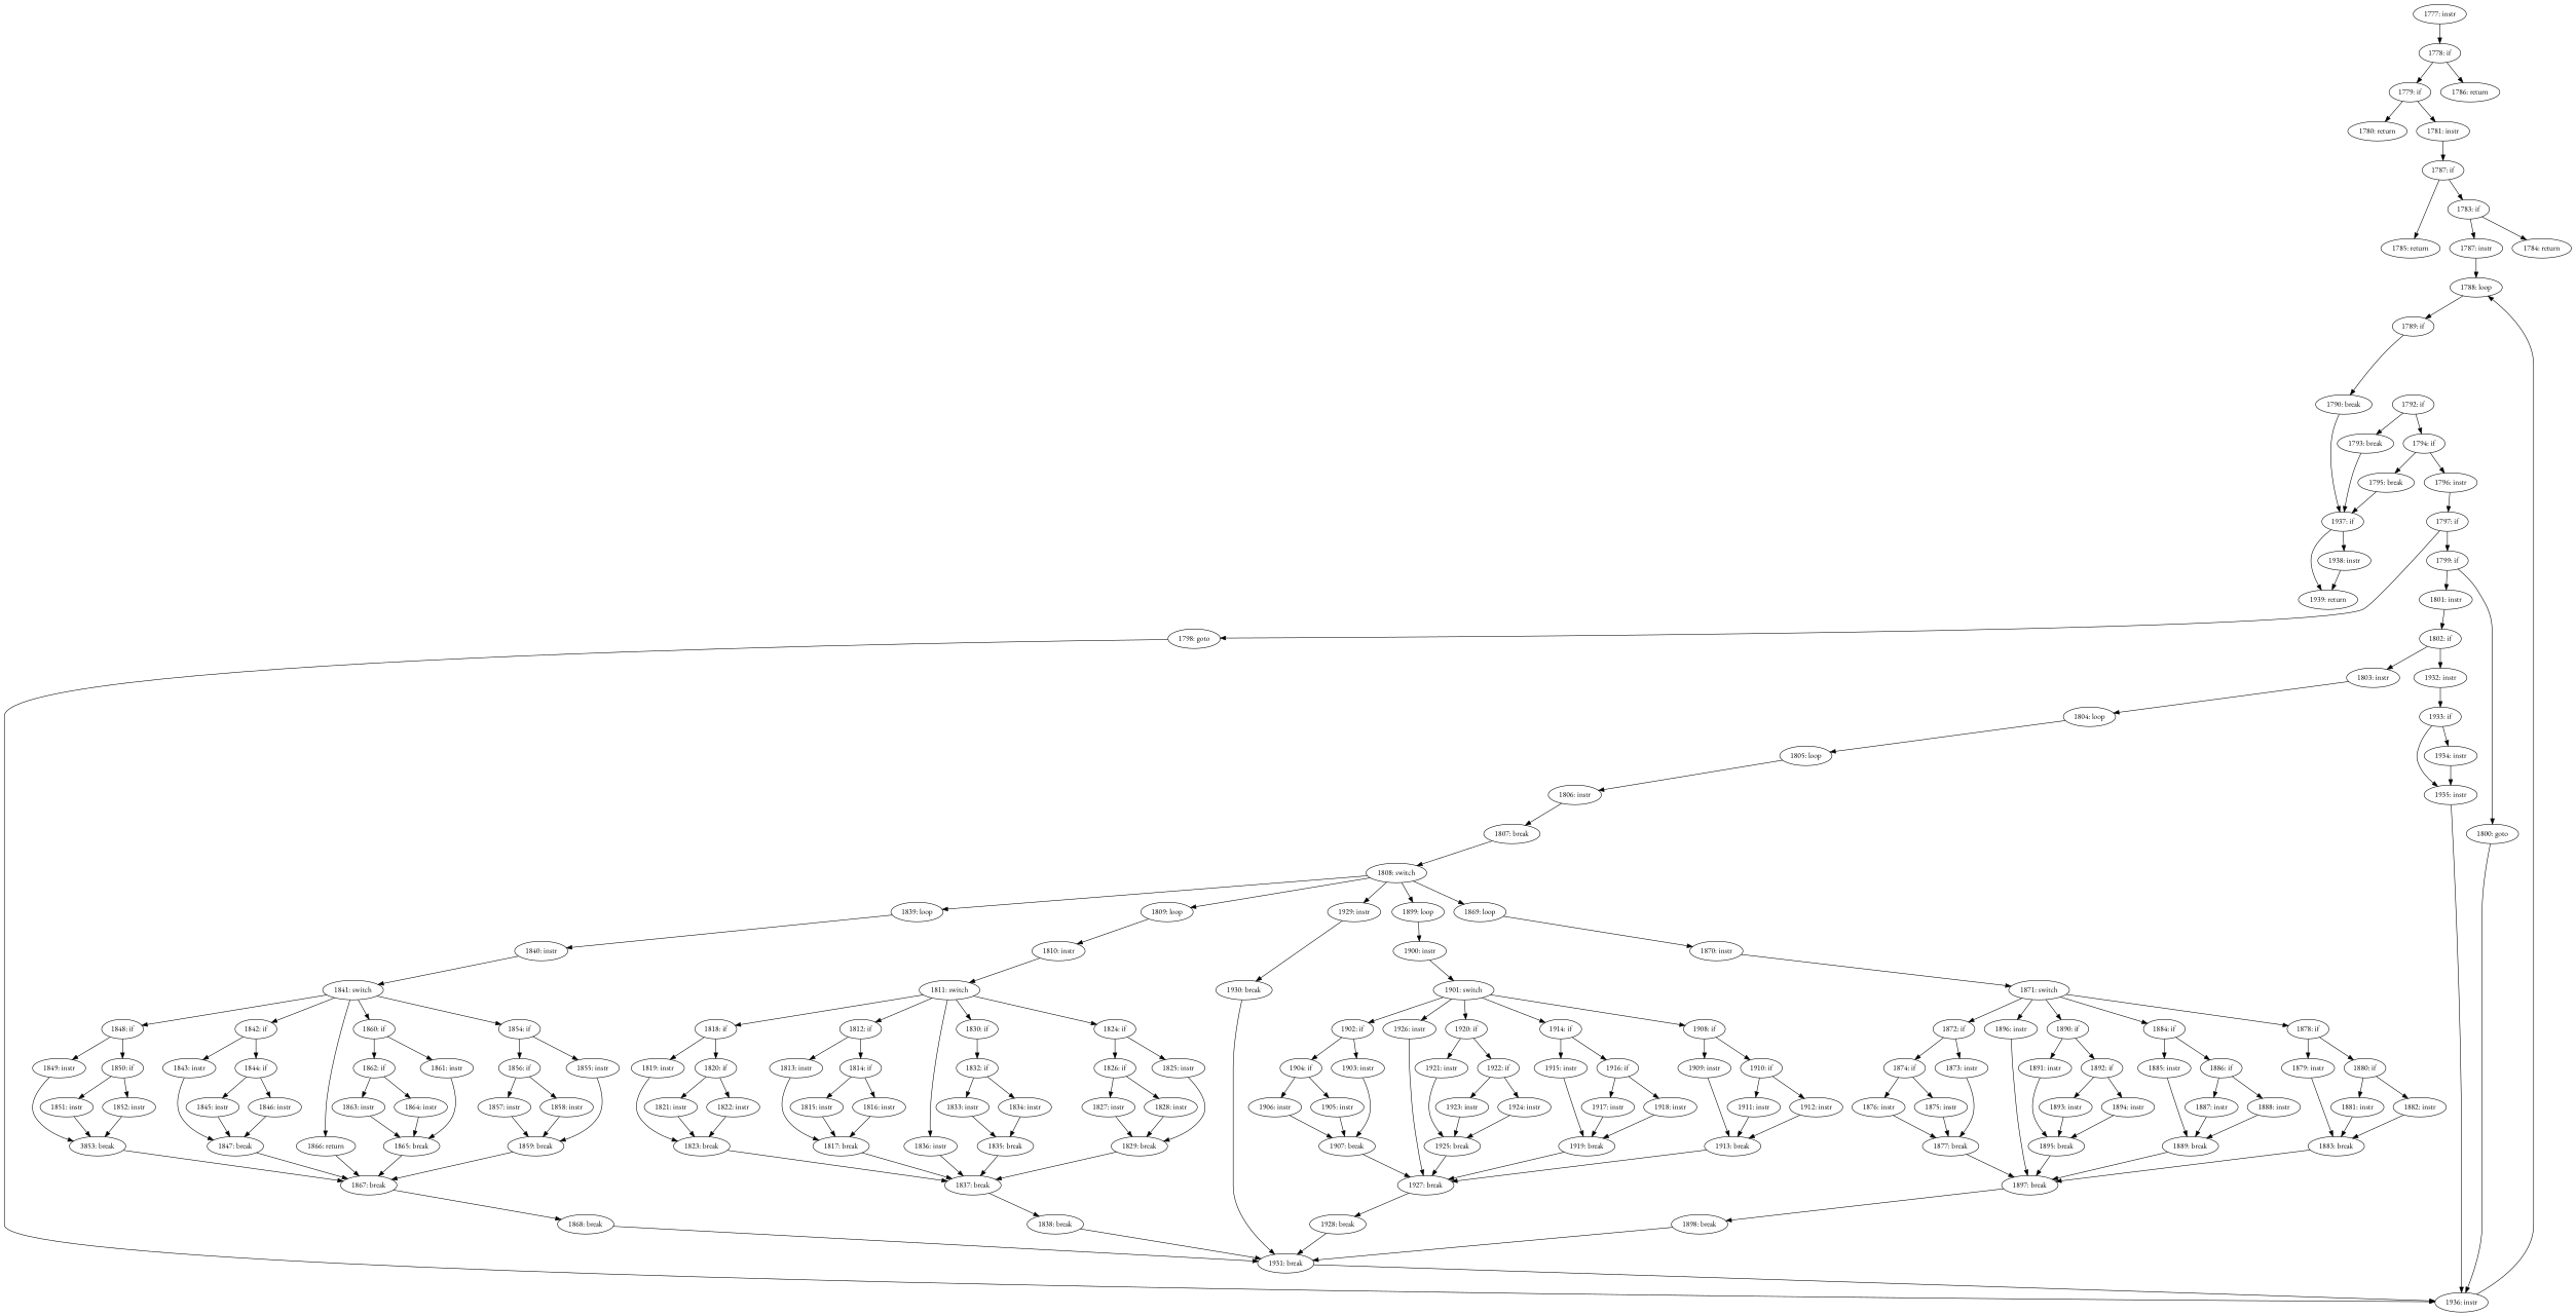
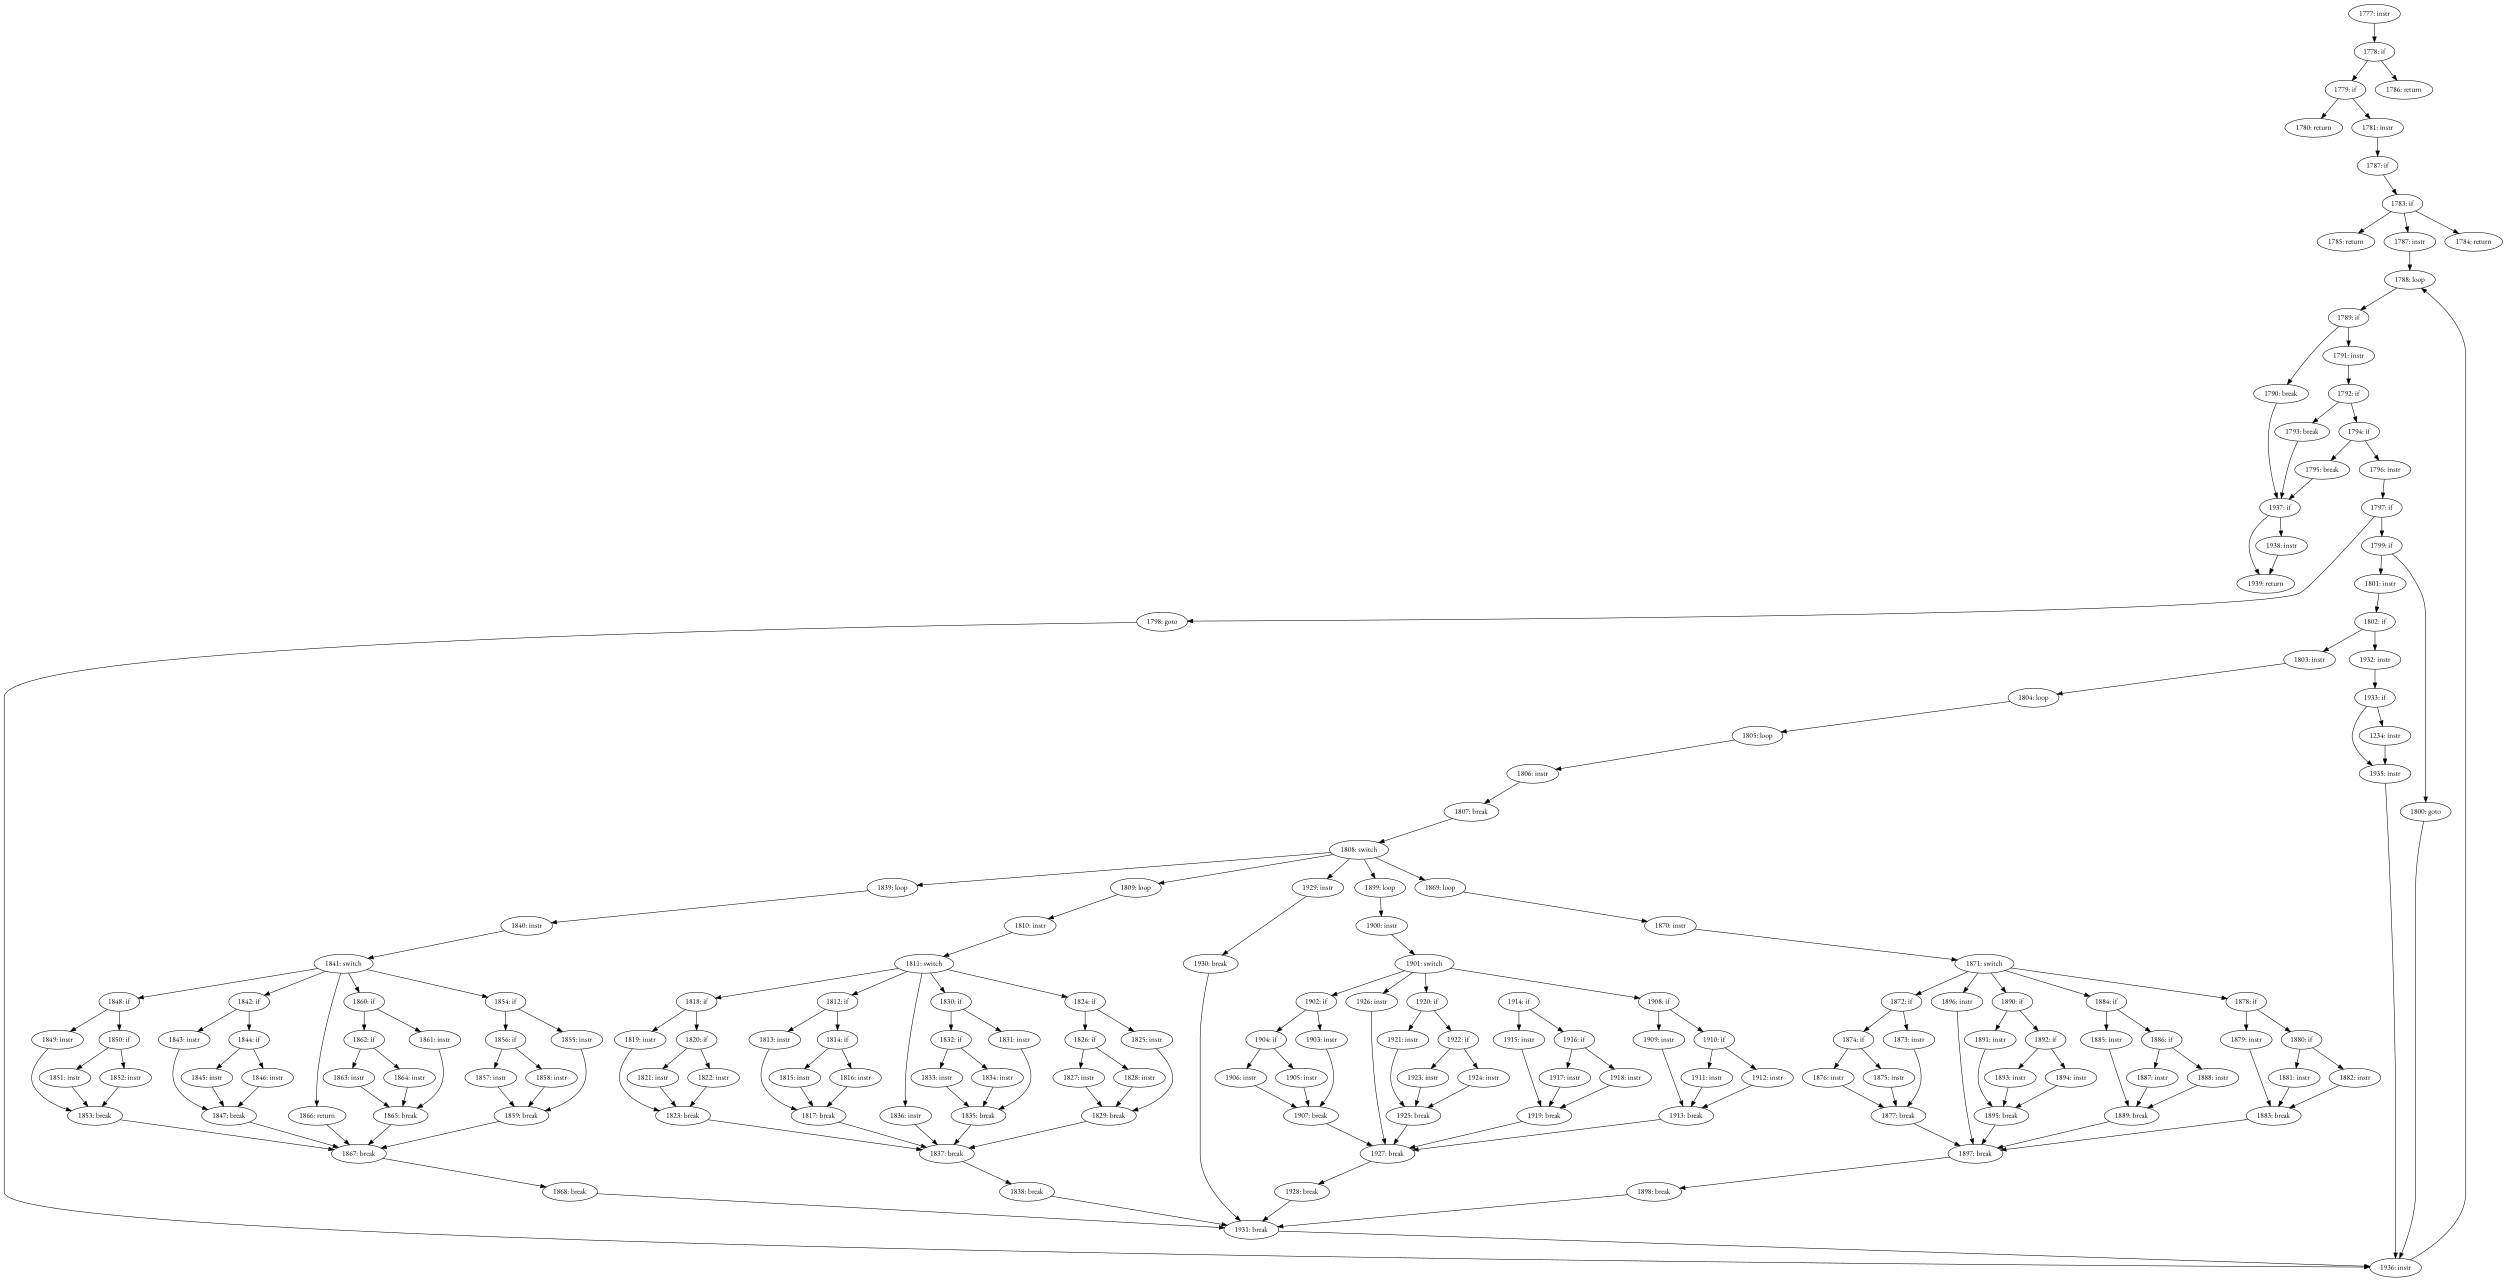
  digraph {
    fontname="EB Garamond"
    node [fontname="EB Garamond"]
    edge [fontname="EB Garamond"]
    n1 [label="1777: instr"]
    n2 [label="1778: if"]
    n3 [label="1779: if"]
    n4 [label="1786: return"]
    n5 [label="1780: return"]
    n6 [label="1781: instr"]
    n7 [label="1787: if"]
    n8 [label="1783: if"]
    n9 [label="1785: return"]
    n10 [label="1784: return"]
    n11 [label="1787: instr"]
    n12 [label="1788: loop"]
    n13 [label="1789: if"]
+   n14 [label="1791: instr"]
    n15 [label="1790: break"]
    n16 [label="1792: if"]
    n17 [label="1937: if"]
    n18 [label="1793: break"]
    n19 [label="1794: if"]
    n20 [label="1938: instr"]
    n21 [label="1939: return"]
    n22 [label="1795: break"]
    n23 [label="1796: instr"]
    n24 [label="1797: if"]
    n25 [label="1799: if"]
    n26 [label="1798: goto"]
    n27 [label="1800: goto"]
    n28 [label="1801: instr"]
    n29 [label="1936: instr"]
    n30 [label="1802: if"]
    n31 [label="1803: instr"]
    n32 [label="1932: instr"]
    n33 [label="1804: loop"]
    n34 [label="1933: if"]
    n35 [label="1805: loop"]
-   n36 [label="1934: instr"]
+   n36 [label="1234: instr"]
    n37 [label="1935: instr"]
    n38 [label="1806: instr"]
    n39 [label="1807: break"]
    n40 [label="1808: switch"]
    n41 [label="1929: instr"]
    n42 [label="1899: loop"]
    n43 [label="1869: loop"]
    n44 [label="1839: loop"]
    n45 [label="1809: loop"]
    n46 [label="1930: break"]
    n47 [label="1900: instr"]
    n48 [label="1870: instr"]
    n49 [label="1840: instr"]
    n50 [label="1810: instr"]
    n51 [label="1931: break"]
    n52 [label="1901: switch"]
    n53 [label="1871: switch"]
    n54 [label="1841: switch"]
    n55 [label="1811: switch"]
    n56 [label="1836: instr"]
    n57 [label="1830: if"]
    n58 [label="1824: if"]
    n59 [label="1818: if"]
    n60 [label="1812: if"]
    n61 [label="1837: break"]
+   n62 [label="1831: instr"]
    n63 [label="1832: if"]
    n64 [label="1825: instr"]
    n65 [label="1826: if"]
    n66 [label="1819: instr"]
    n67 [label="1820: if"]
    n68 [label="1813: instr"]
    n69 [label="1814: if"]
    n70 [label="1838: break"]
    n71 [label="1835: break"]
    n72 [label="1833: instr"]
    n73 [label="1834: instr"]
    n74 [label="1829: break"]
    n75 [label="1827: instr"]
    n76 [label="1828: instr"]
    n77 [label="1823: break"]
    n78 [label="1821: instr"]
    n79 [label="1822: instr"]
    n80 [label="1817: break"]
    n81 [label="1815: instr"]
    n82 [label="1816: instr"]
    n83 [label="1866: return"]
    n84 [label="1860: if"]
    n85 [label="1854: if"]
    n86 [label="1848: if"]
    n87 [label="1842: if"]
    n88 [label="1867: break"]
    n89 [label="1861: instr"]
    n90 [label="1862: if"]
    n91 [label="1855: instr"]
    n92 [label="1856: if"]
    n93 [label="1849: instr"]
    n94 [label="1850: if"]
    n95 [label="1843: instr"]
    n96 [label="1844: if"]
    n97 [label="1868: break"]
    n98 [label="1865: break"]
    n99 [label="1863: instr"]
    n100 [label="1864: instr"]
    n101 [label="1859: break"]
    n102 [label="1857: instr"]
    n103 [label="1858: instr"]
-   n104 [label="3853: break"]
+   n104 [label="1853: break"]
    n105 [label="1851: instr"]
    n106 [label="1852: instr"]
    n107 [label="1847: break"]
    n108 [label="1845: instr"]
    n109 [label="1846: instr"]
    n110 [label="1896: instr"]
    n111 [label="1890: if"]
    n112 [label="1884: if"]
    n113 [label="1878: if"]
    n114 [label="1872: if"]
    n115 [label="1897: break"]
    n116 [label="1891: instr"]
    n117 [label="1892: if"]
    n118 [label="1885: instr"]
    n119 [label="1886: if"]
    n120 [label="1879: instr"]
    n121 [label="1880: if"]
    n122 [label="1873: instr"]
    n123 [label="1874: if"]
    n124 [label="1898: break"]
    n125 [label="1895: break"]
    n126 [label="1893: instr"]
    n127 [label="1894: instr"]
    n128 [label="1889: break"]
    n129 [label="1887: instr"]
    n130 [label="1888: instr"]
    n131 [label="1883: break"]
    n132 [label="1881: instr"]
    n133 [label="1882: instr"]
    n134 [label="1877: break"]
    n135 [label="1875: instr"]
    n136 [label="1876: instr"]
    n137 [label="1926: instr"]
    n138 [label="1920: if"]
    n139 [label="1914: if"]
    n140 [label="1908: if"]
    n141 [label="1902: if"]
    n142 [label="1927: break"]
    n143 [label="1921: instr"]
    n144 [label="1922: if"]
    n145 [label="1915: instr"]
    n146 [label="1916: if"]
    n147 [label="1909: instr"]
    n148 [label="1910: if"]
    n149 [label="1903: instr"]
    n150 [label="1904: if"]
    n151 [label="1928: break"]
    n152 [label="1925: break"]
    n153 [label="1923: instr"]
    n154 [label="1924: instr"]
    n155 [label="1919: break"]
    n156 [label="1917: instr"]
    n157 [label="1918: instr"]
    n158 [label="1913: break"]
    n159 [label="1911: instr"]
    n160 [label="1912: instr"]
    n161 [label="1907: break"]
    n162 [label="1905: instr"]
    n163 [label="1906: instr"]
    n1 -> n2
    n2 -> n3
    n2 -> n4
    n3 -> n5
    n3 -> n6
    n6 -> n7
    n7 -> n8
-   n7 -> n9
+   n8 -> n9
    n8 -> n10
    n8 -> n11
    n11 -> n12
    n12 -> n13
+   n13 -> n14
    n13 -> n15
+   n14 -> n16
    n15 -> n17
    n16 -> n18
    n16 -> n19
    n17 -> n20
    n17 -> n21
    n18 -> n17
    n19 -> n22
    n19 -> n23
    n20 -> n21
    n22 -> n17
    n23 -> n24
    n24 -> n25
    n24 -> n26
    n25 -> n27
    n25 -> n28
    n26 -> n29
    n27 -> n29
    n28 -> n30
    n29 -> n12
    n30 -> n31
    n30 -> n32
    n31 -> n33
    n32 -> n34
    n33 -> n35
    n34 -> n36
    n34 -> n37
    n35 -> n38
    n36 -> n37
    n37 -> n29
    n38 -> n39
    n39 -> n40
    n40 -> n41
    n40 -> n42
    n40 -> n43
    n40 -> n44
    n40 -> n45
    n41 -> n46
    n42 -> n47
    n43 -> n48
    n44 -> n49
    n45 -> n50
    n46 -> n51
    n47 -> n52
    n48 -> n53
    n49 -> n54
    n50 -> n55
    n51 -> n29
    n52 -> n137
    n52 -> n138
-   n52 -> n139
    n52 -> n140
    n52 -> n141
    n53 -> n110
    n53 -> n111
    n53 -> n112
    n53 -> n113
    n53 -> n114
    n54 -> n83
    n54 -> n84
    n54 -> n85
    n54 -> n86
    n54 -> n87
    n55 -> n56
    n55 -> n57
    n55 -> n58
    n55 -> n59
    n55 -> n60
    n56 -> n61
+   n57 -> n62
    n57 -> n63
    n58 -> n64
    n58 -> n65
    n59 -> n66
    n59 -> n67
    n60 -> n68
    n60 -> n69
    n61 -> n70
+   n62 -> n71
    n63 -> n72
    n63 -> n73
    n64 -> n74
    n65 -> n75
    n65 -> n76
    n66 -> n77
    n67 -> n78
    n67 -> n79
    n68 -> n80
    n69 -> n81
    n69 -> n82
    n70 -> n51
    n71 -> n61
    n72 -> n71
    n73 -> n71
    n74 -> n61
    n75 -> n74
    n76 -> n74
    n77 -> n61
    n78 -> n77
    n79 -> n77
    n80 -> n61
    n81 -> n80
    n82 -> n80
    n83 -> n88
    n84 -> n89
    n84 -> n90
    n85 -> n91
    n85 -> n92
    n86 -> n93
    n86 -> n94
    n87 -> n95
    n87 -> n96
    n88 -> n97
    n89 -> n98
    n90 -> n99
    n90 -> n100
    n91 -> n101
    n92 -> n102
    n92 -> n103
    n93 -> n104
    n94 -> n105
    n94 -> n106
    n95 -> n107
    n96 -> n108
    n96 -> n109
    n97 -> n51
    n98 -> n88
    n99 -> n98
    n100 -> n98
    n101 -> n88
    n102 -> n101
    n103 -> n101
    n104 -> n88
    n105 -> n104
    n106 -> n104
    n107 -> n88
    n108 -> n107
    n109 -> n107
    n110 -> n115
    n111 -> n116
    n111 -> n117
    n112 -> n118
    n112 -> n119
    n113 -> n120
    n113 -> n121
    n114 -> n122
    n114 -> n123
    n115 -> n124
    n116 -> n125
    n117 -> n126
    n117 -> n127
    n118 -> n128
    n119 -> n129
    n119 -> n130
    n120 -> n131
    n121 -> n132
    n121 -> n133
    n122 -> n134
    n123 -> n135
    n123 -> n136
    n124 -> n51
    n125 -> n115
    n126 -> n125
    n127 -> n125
    n128 -> n115
    n129 -> n128
    n130 -> n128
    n131 -> n115
    n132 -> n131
    n133 -> n131
    n134 -> n115
    n135 -> n134
    n136 -> n134
    n137 -> n142
    n138 -> n143
    n138 -> n144
    n139 -> n145
    n139 -> n146
    n140 -> n147
    n140 -> n148
    n141 -> n149
    n141 -> n150
    n142 -> n151
    n143 -> n152
    n144 -> n153
    n144 -> n154
    n145 -> n155
    n146 -> n156
    n146 -> n157
    n147 -> n158
    n148 -> n159
    n148 -> n160
    n149 -> n161
    n150 -> n162
    n150 -> n163
    n151 -> n51
    n152 -> n142
    n153 -> n152
    n154 -> n152
    n155 -> n142
    n156 -> n155
    n157 -> n155
    n158 -> n142
    n159 -> n158
    n160 -> n158
    n161 -> n142
    n162 -> n161
    n163 -> n161
  }
